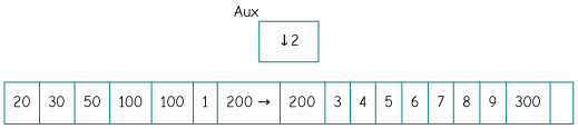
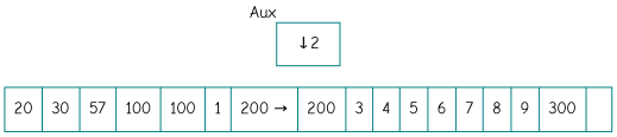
  digraph {
    rankdir=LR
    fontname="Comic Neue"
    node [shape=record color=teal fontname="Comic Neue"]
-   n1 [label="{ 20|30|50|100|100|1|200 → |200|3|4|5|6|7|8|9|300|}"]
+   n1 [label="{ 20|30|57|100|100|1|200 → |200|3|4|5|6|7|8|9|300|}"]
    n2 [label=" { ↓ 2}" xlabel=Aux]
  }
